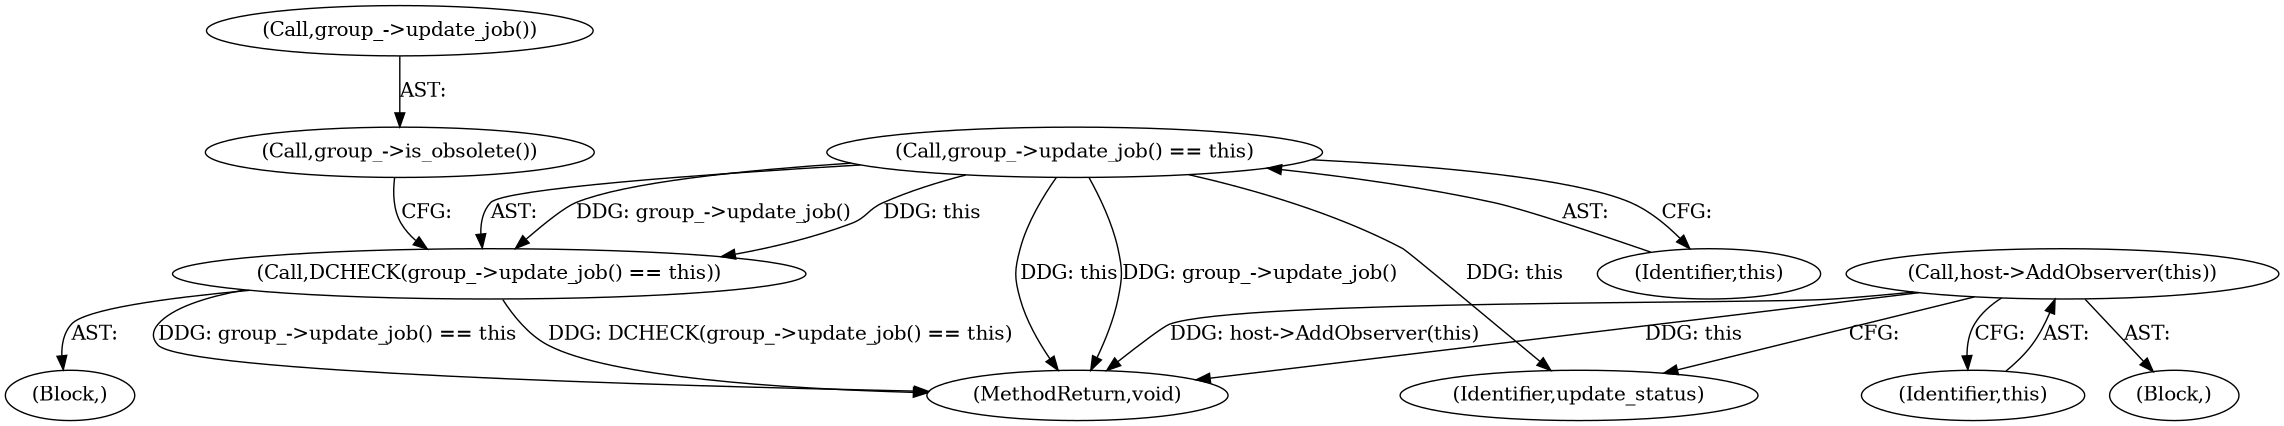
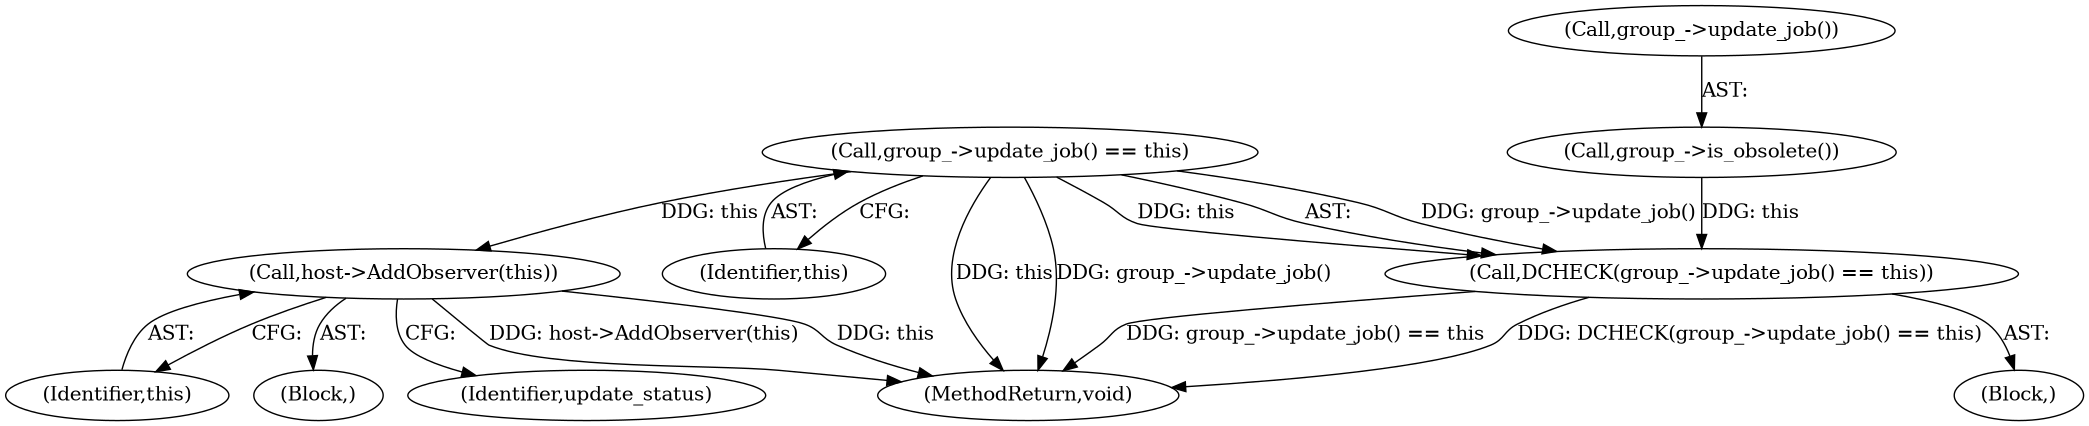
  digraph {
    n1 [label="(Call,group_->update_job() == this)"]
    n2 [label="(Call,DCHECK(group_->update_job() == this))"]
    n3 [label="(Call,host->AddObserver(this))"]
    n4 [label="(Identifier,this)"]
    n5 [label="(MethodReturn,void)"]
    n6 [label="(Block,)"]
    n7 [label="(Identifier,this)"]
    n8 [label="(Block,)"]
    n9 [label="(Identifier,update_status)"]
    n10 [label="(Call,group_->is_obsolete())"]
    n11 [label="(Call,group_->update_job())"]
    n1 -> n2 [label="AST: "]
    n1 -> n2 [label="DDG: group_->update_job()"]
    n1 -> n2 [label="DDG: this"]
-   n1 -> n9 [label="DDG: this"]
+   n1 -> n3 [label="DDG: this"]
    n1 -> n4 [label="CFG: "]
    n1 -> n5 [label="DDG: this"]
    n1 -> n5 [label="DDG: group_->update_job()"]
    n2 -> n5 [label="DDG: DCHECK(group_->update_job() == this)"]
    n2 -> n5 [label="DDG: group_->update_job() == this"]
    n2 -> n6 [label="AST: "]
    n3 -> n5 [label="DDG: this"]
    n3 -> n5 [label="DDG: host->AddObserver(this)"]
    n3 -> n7 [label="CFG: "]
    n3 -> n8 [label="AST: "]
    n3 -> n9 [label="CFG: "]
    n4 -> n1 [label="AST: "]
    n7 -> n3 [label="AST: "]
-   n10 -> n2 [label="CFG: "]
+   n10 -> n2 [label="DDG: this"]
    n11 -> n10 [label="AST: "]
  }
